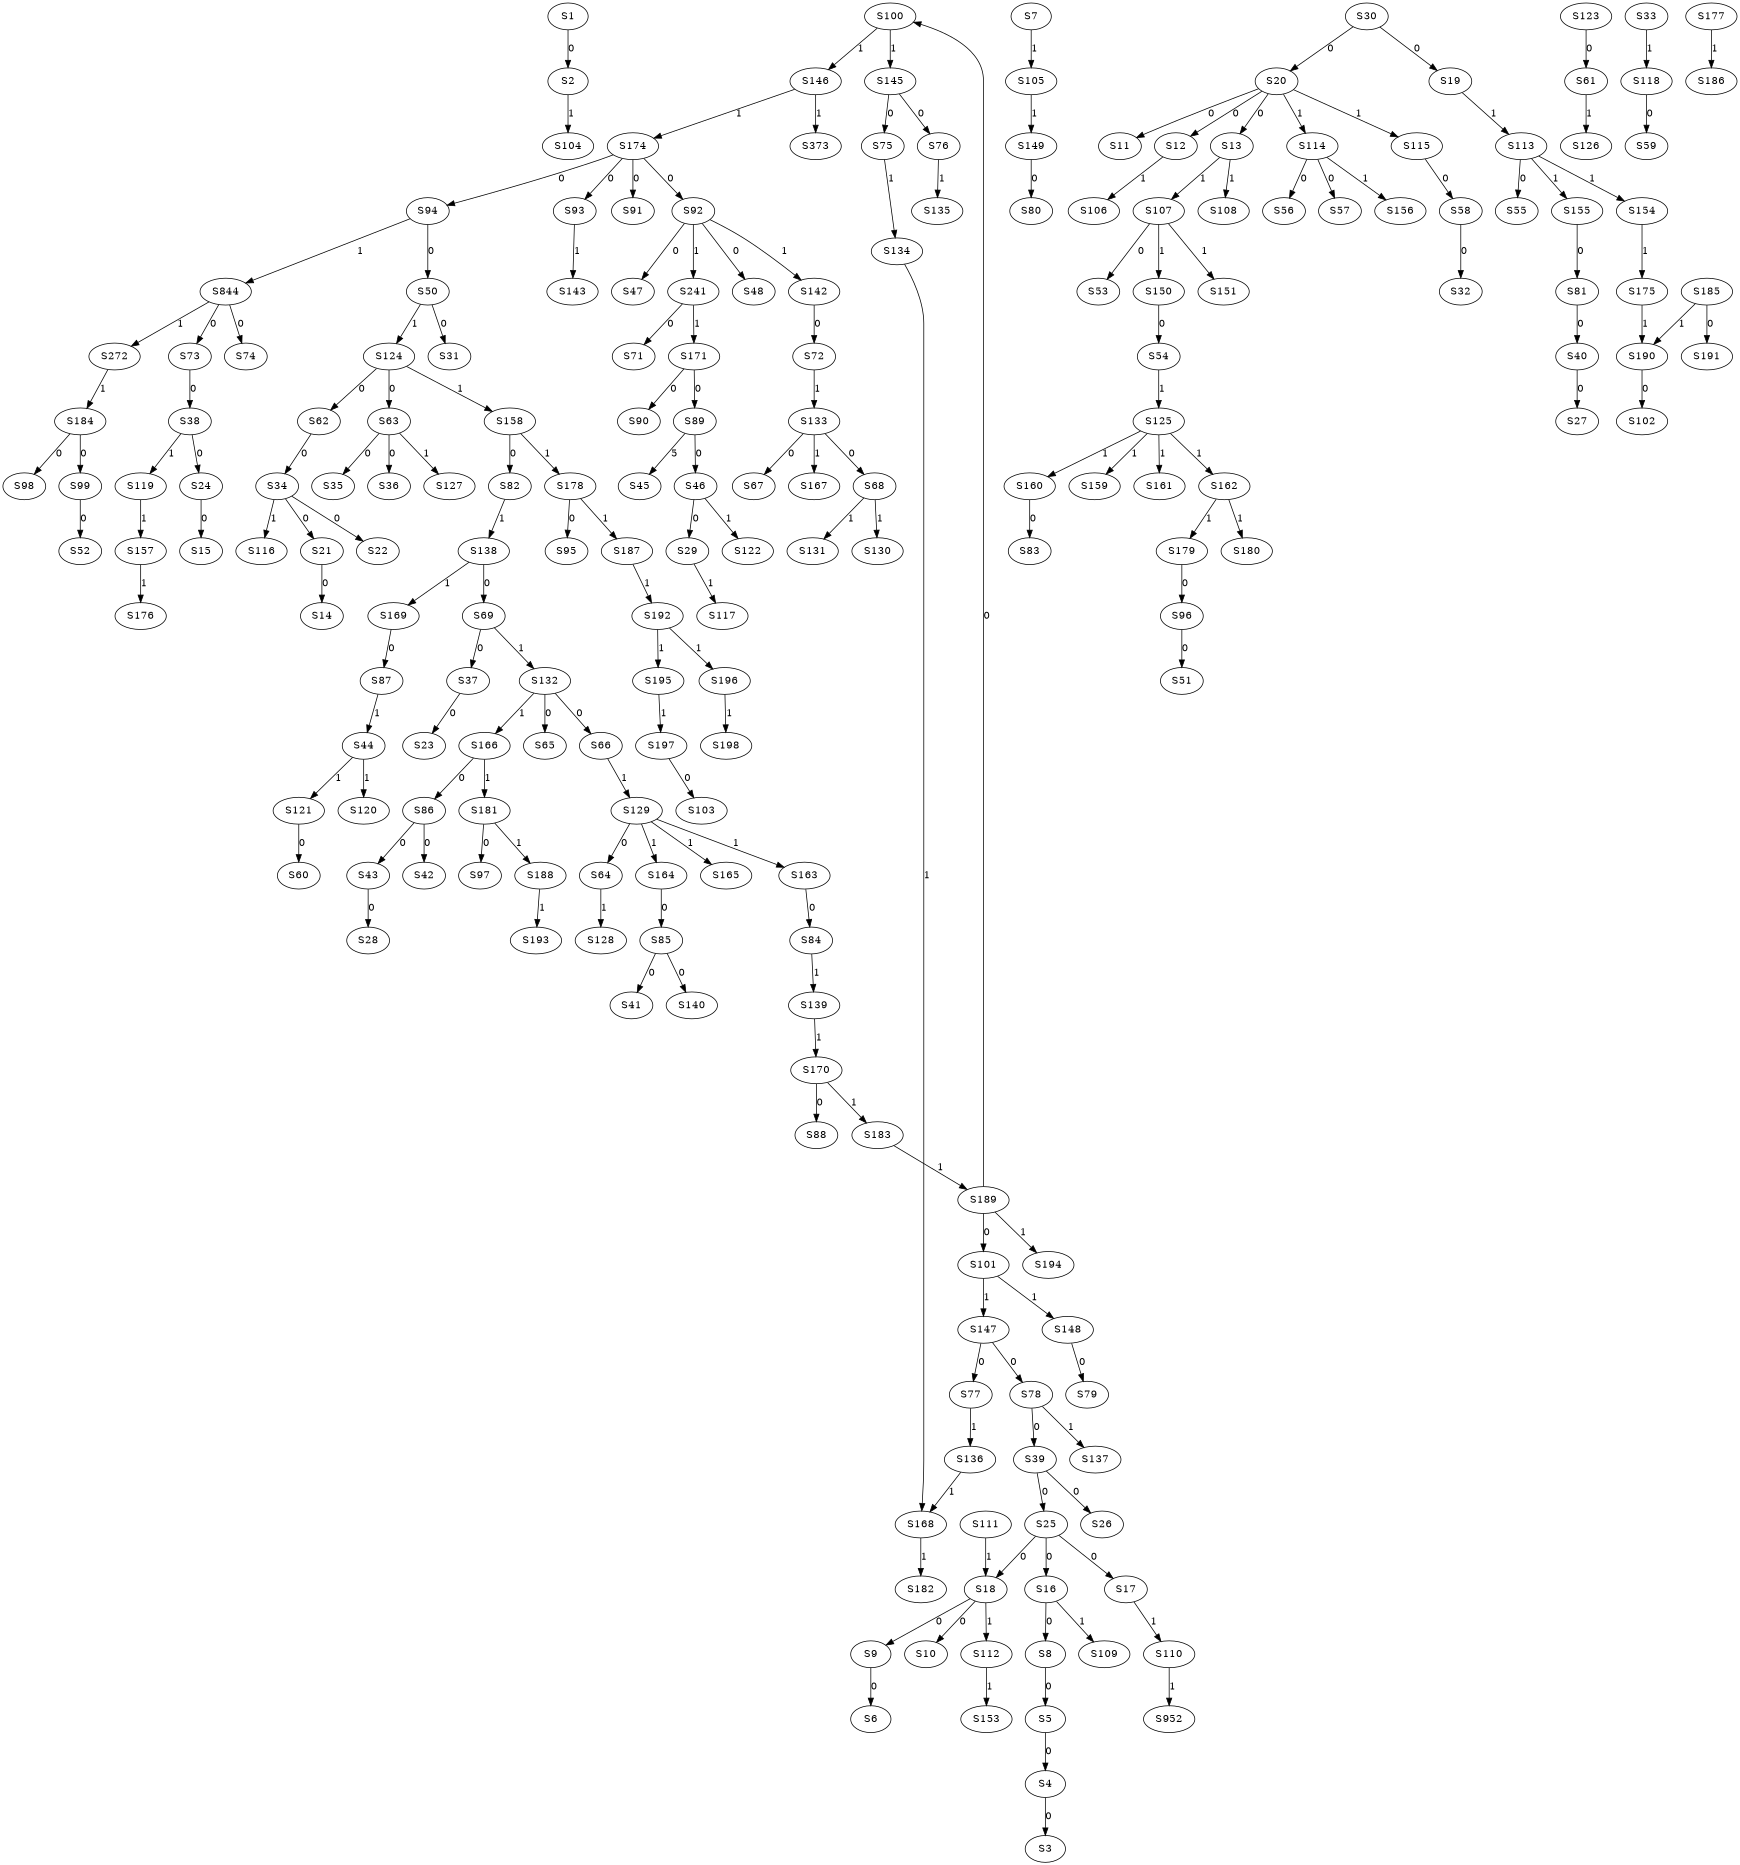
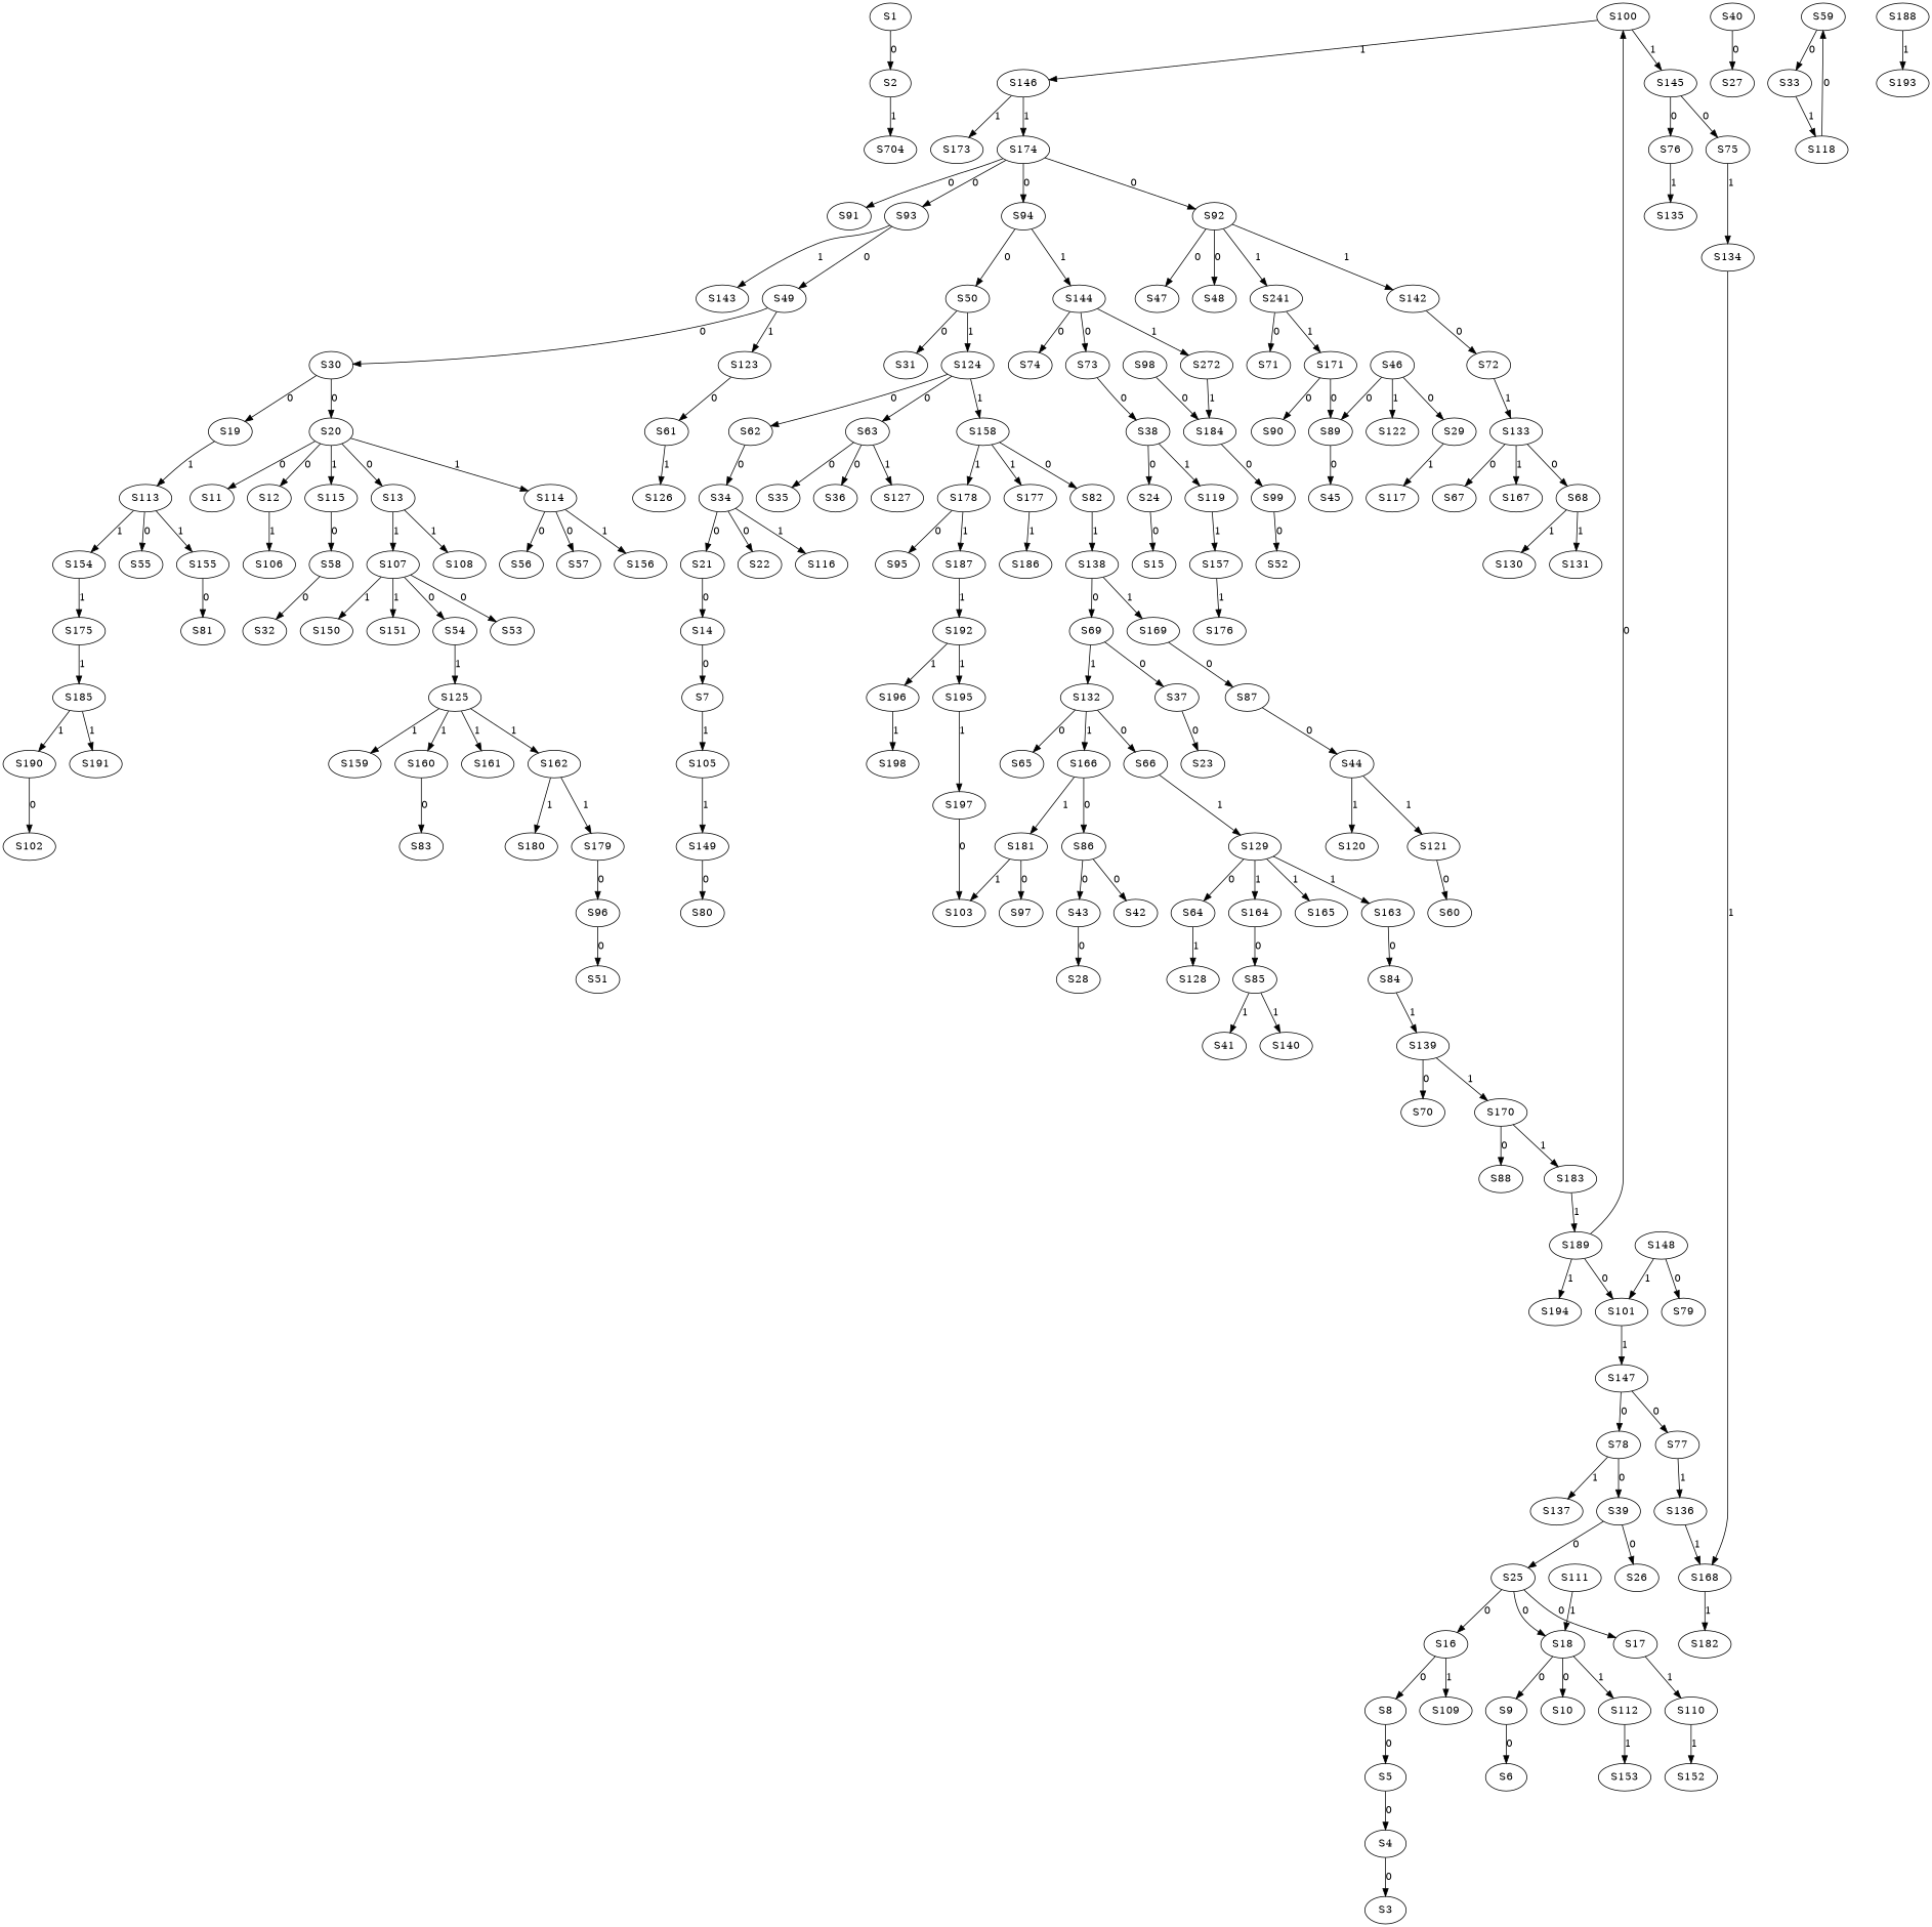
  strict digraph {
    fontname="DejaVu Serif"
    node [fontname="DejaVu Serif"]
    edge [fontname="DejaVu Serif"]
    S1
    S2
-   S104
+   S104 [label=S704]
    S4
    S3
    S5
    S8
    S9
    S6
    S14
    S7
    S105
    S149
    S16
    S109
    S18
    S10
    S112
    S111
    S153
    S20
    S11
    S12
    S13
    S114
    S115
    S106
    S107
    S108
    S56
    S57
    S156
    S58
    S53
    S54
    S150
    S151
    S21
    S24
    S15
    S25
    S17
    S110
-   S152 [label=S952]
+   S152
    S30
    S19
    S113
    S55
    S155
    S154
    S34
    S22
    S116
    S37
    S23
    S38
    S119
    S157
    S39
    S26
    S40
    S27
    S43
    S28
    S46
    S29
    S122
    S117
+   S49
    S123
    S61
    S50
    S31
    S124
    S62
    S63
    S158
    S32
    S59
    S33
    S118
    S35
    S36
    S127
    S69
    S132
    S65
    S66
    S166
    S73
    S78
    S137
    S81
    S85
    S41
    S140
    S86
    S42
    S87
    S44
    S121
    S120
    S60
    S89
    S45
    S92
    S47
    S48
    n109 [label=S241]
    S142
    S71
    S171
    S72
    S93
    S143
    S94
-   S144 [label=S844]
+   S144
    S74
    n119 [label=S272]
    S96
    S51
    S99
    S52
    S125
    S160
    S159
    S161
    S162
    S175
    S126
    S82
    S178
    S177
    S129
    S64
    S163
    S164
    S165
    S128
    S84
    S181
    S133
    S67
    S68
    S167
    S130
    S131
    S138
    S169
    S139
+   S70
    S170
    S88
    S183
    S90
    S184
    S145
    S75
    S76
    S134
    S135
    S168
    S147
    S77
    S136
    S148
    S79
    S80
    S95
    S187
    S186
    S83
    S97
    S188
    S189
    S174
    S91
    S192
    S179
    S193
    S98
    S100
    S101
    S194
    S146
-   S173 [label=S373]
+   S173
    S190
    S102
    S197
    S103
    S176
    S180
    S182
    S185
    S191
    S195
    S196
    S198
    S1 -> S2 [label=0]
    S2 -> S104 [label=1]
    S4 -> S3 [label=0]
    S5 -> S4 [label=0]
    S8 -> S5 [label=0]
    S9 -> S6 [label=0]
+   S14 -> S7 [label=0]
    S7 -> S105 [label=1]
    S105 -> S149 [label=1]
    S149 -> S80 [label=0]
    S16 -> S8 [label=0]
    S16 -> S109 [label=1]
    S18 -> S9 [label=0]
    S18 -> S10 [label=0]
    S18 -> S112 [label=1]
    S112 -> S153 [label=1]
    S111 -> S18 [label=1]
    S20 -> S11 [label=0]
    S20 -> S12 [label=0]
    S20 -> S13 [label=0]
    S20 -> S114 [label=1]
    S20 -> S115 [label=1]
    S12 -> S106 [label=1]
    S13 -> S107 [label=1]
    S13 -> S108 [label=1]
    S114 -> S56 [label=0]
    S114 -> S57 [label=0]
    S114 -> S156 [label=1]
    S115 -> S58 [label=0]
    S107 -> S53 [label=0]
-   S150 -> S54 [label=0]
+   S107 -> S54 [label=0]
    S107 -> S150 [label=1]
    S107 -> S151 [label=1]
    S58 -> S32 [label=0]
    S54 -> S125 [label=1]
    S21 -> S14 [label=0]
    S24 -> S15 [label=0]
    S25 -> S16 [label=0]
    S25 -> S18 [label=0]
    S25 -> S17 [label=0]
    S17 -> S110 [label=1]
    S110 -> S152 [label=1]
    S30 -> S20 [label=0]
    S30 -> S19 [label=0]
    S19 -> S113 [label=1]
    S113 -> S55 [label=0]
    S113 -> S155 [label=1]
    S113 -> S154 [label=1]
    S155 -> S81 [label=0]
    S154 -> S175 [label=1]
    S34 -> S21 [label=0]
    S34 -> S22 [label=0]
    S34 -> S116 [label=1]
    S37 -> S23 [label=0]
    S38 -> S24 [label=0]
    S38 -> S119 [label=1]
    S119 -> S157 [label=1]
    S157 -> S176 [label=1]
    S39 -> S25 [label=0]
    S39 -> S26 [label=0]
    S40 -> S27 [label=0]
    S43 -> S28 [label=0]
    S46 -> S29 [label=0]
    S46 -> S122 [label=1]
    S29 -> S117 [label=1]
+   S49 -> S30 [label=0]
+   S49 -> S123 [label=1]
    S123 -> S61 [label=0]
    S61 -> S126 [label=1]
    S50 -> S31 [label=0]
    S50 -> S124 [label=1]
    S124 -> S62 [label=0]
    S124 -> S63 [label=0]
    S124 -> S158 [label=1]
    S62 -> S34 [label=0]
    S63 -> S35 [label=0]
    S63 -> S36 [label=0]
    S63 -> S127 [label=1]
    S158 -> S82 [label=0]
    S158 -> S178 [label=1]
+   S158 -> S177 [label=1]
+   S59 -> S33 [label=0]
    S33 -> S118 [label=1]
    S118 -> S59 [label=0]
    S69 -> S37 [label=0]
    S69 -> S132 [label=1]
    S132 -> S65 [label=0]
    S132 -> S66 [label=0]
    S132 -> S166 [label=1]
    S66 -> S129 [label=1]
    S166 -> S86 [label=0]
    S166 -> S181 [label=1]
    S73 -> S38 [label=0]
    S78 -> S39 [label=0]
    S78 -> S137 [label=1]
-   S81 -> S40 [label=0]
-   S85 -> S41 [label=0]
-   S85 -> S140 [label=0]
+   S85 -> S41 [label=1]
+   S85 -> S140 [label=1]
    S86 -> S43 [label=0]
    S86 -> S42 [label=0]
-   S87 -> S44 [label=1]
+   S87 -> S44 [label=0]
    S44 -> S121 [label=1]
    S44 -> S120 [label=1]
    S121 -> S60 [label=0]
-   S89 -> S46 [label=0]
-   S89 -> S45 [label=5]
+   S46 -> S89 [label=0]
+   S89 -> S45 [label=0]
    S92 -> S47 [label=0]
    S92 -> S48 [label=0]
    S92 -> n109 [label=1]
    S92 -> S142 [label=1]
    n109 -> S71 [label=0]
    n109 -> S171 [label=1]
    S142 -> S72 [label=0]
    S171 -> S89 [label=0]
    S171 -> S90 [label=0]
    S72 -> S133 [label=1]
+   S93 -> S49 [label=0]
    S93 -> S143 [label=1]
    S94 -> S50 [label=0]
    S94 -> S144 [label=1]
    S144 -> S73 [label=0]
    S144 -> S74 [label=0]
    S144 -> n119 [label=1]
    n119 -> S184 [label=1]
    S96 -> S51 [label=0]
    S99 -> S52 [label=0]
    S125 -> S160 [label=1]
    S125 -> S159 [label=1]
    S125 -> S161 [label=1]
    S125 -> S162 [label=1]
    S160 -> S83 [label=0]
    S162 -> S179 [label=1]
    S162 -> S180 [label=1]
-   S175 -> S190 [label=1]
+   S175 -> S185 [label=1]
    S82 -> S138 [label=1]
    S178 -> S95 [label=0]
    S178 -> S187 [label=1]
    S177 -> S186 [label=1]
    S129 -> S64 [label=0]
    S129 -> S163 [label=1]
    S129 -> S164 [label=1]
    S129 -> S165 [label=1]
    S64 -> S128 [label=1]
    S163 -> S84 [label=0]
    S164 -> S85 [label=0]
    S84 -> S139 [label=1]
    S181 -> S97 [label=0]
-   S181 -> S188 [label=1]
+   S181 -> S103 [label=1]
    S133 -> S67 [label=0]
    S133 -> S68 [label=0]
    S133 -> S167 [label=1]
    S68 -> S130 [label=1]
    S68 -> S131 [label=1]
    S138 -> S69 [label=0]
    S138 -> S169 [label=1]
    S169 -> S87 [label=0]
+   S139 -> S70 [label=0]
    S139 -> S170 [label=1]
    S170 -> S88 [label=0]
    S170 -> S183 [label=1]
    S183 -> S189 [label=1]
    S184 -> S99 [label=0]
-   S184 -> S98 [label=0]
+   S98 -> S184 [label=0]
    S145 -> S75 [label=0]
    S145 -> S76 [label=0]
    S75 -> S134 [label=1]
    S76 -> S135 [label=1]
    S134 -> S168 [label=1]
    S168 -> S182 [label=1]
    S147 -> S78 [label=0]
    S147 -> S77 [label=0]
    S77 -> S136 [label=1]
    S136 -> S168 [label=1]
    S148 -> S79 [label=0]
    S187 -> S192 [label=1]
    S188 -> S193 [label=1]
    S189 -> S100 [label=0]
    S189 -> S101 [label=0]
    S189 -> S194 [label=1]
    S174 -> S92 [label=0]
    S174 -> S93 [label=0]
    S174 -> S94 [label=0]
    S174 -> S91 [label=0]
    S192 -> S195 [label=1]
    S192 -> S196 [label=1]
    S179 -> S96 [label=0]
    S100 -> S145 [label=1]
    S100 -> S146 [label=1]
    S101 -> S147 [label=1]
-   S101 -> S148 [label=1]
+   S148 -> S101 [label=1]
    S146 -> S174 [label=1]
    S146 -> S173 [label=1]
    S190 -> S102 [label=0]
    S197 -> S103 [label=0]
    S185 -> S190 [label=1]
-   S185 -> S191 [label=0]
+   S185 -> S191 [label=1]
    S195 -> S197 [label=1]
    S196 -> S198 [label=1]
  }
